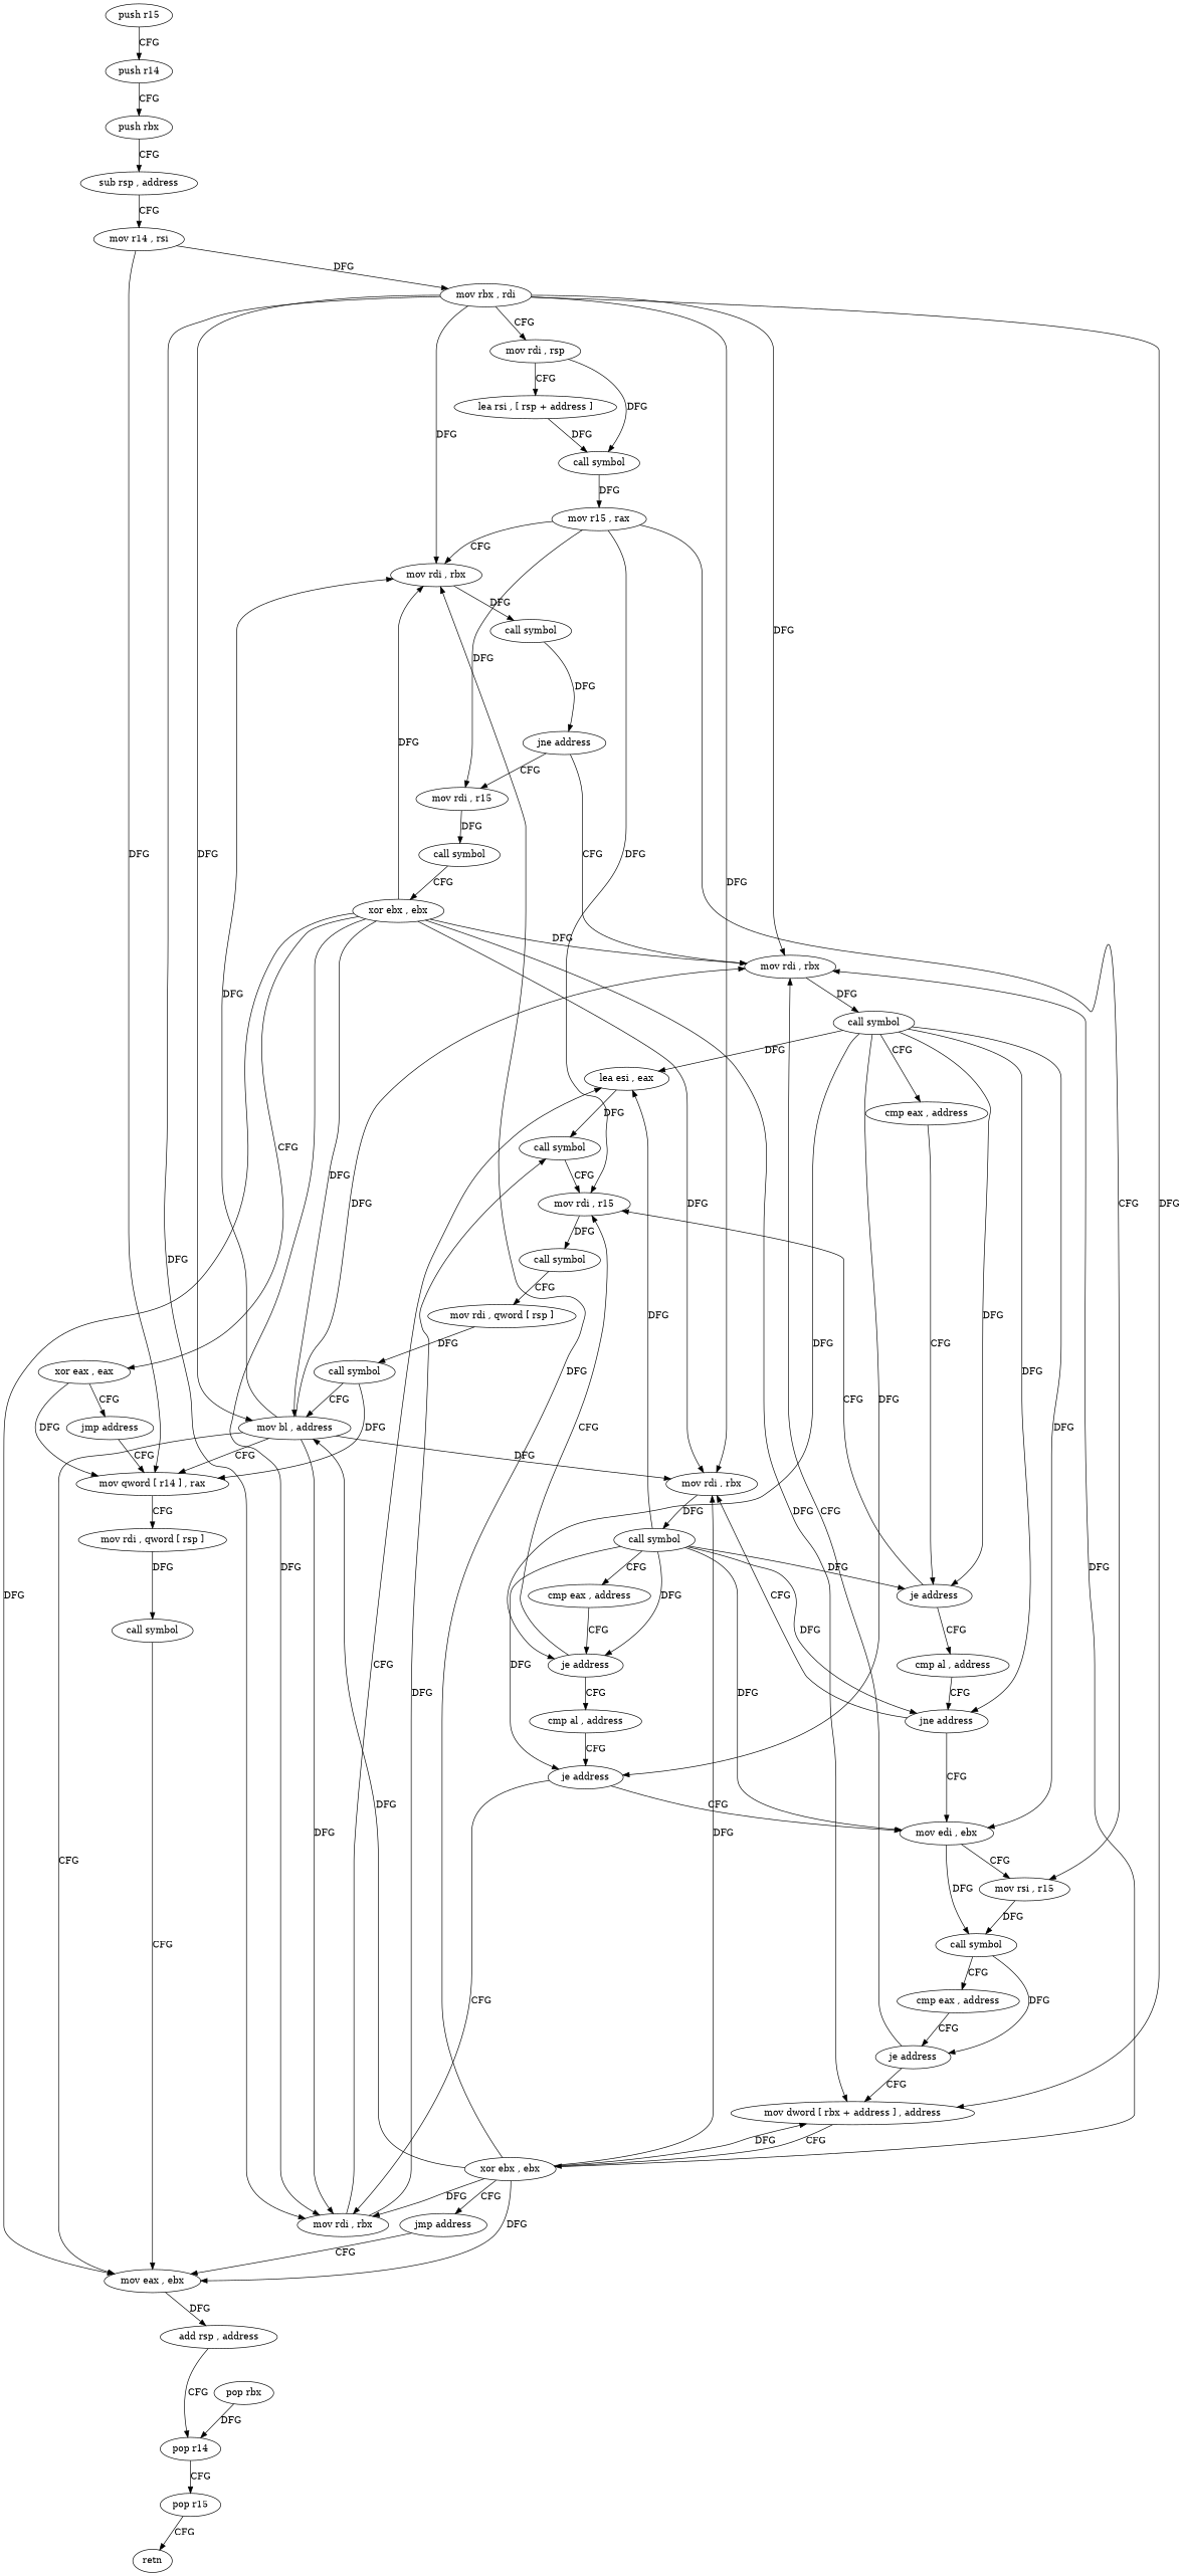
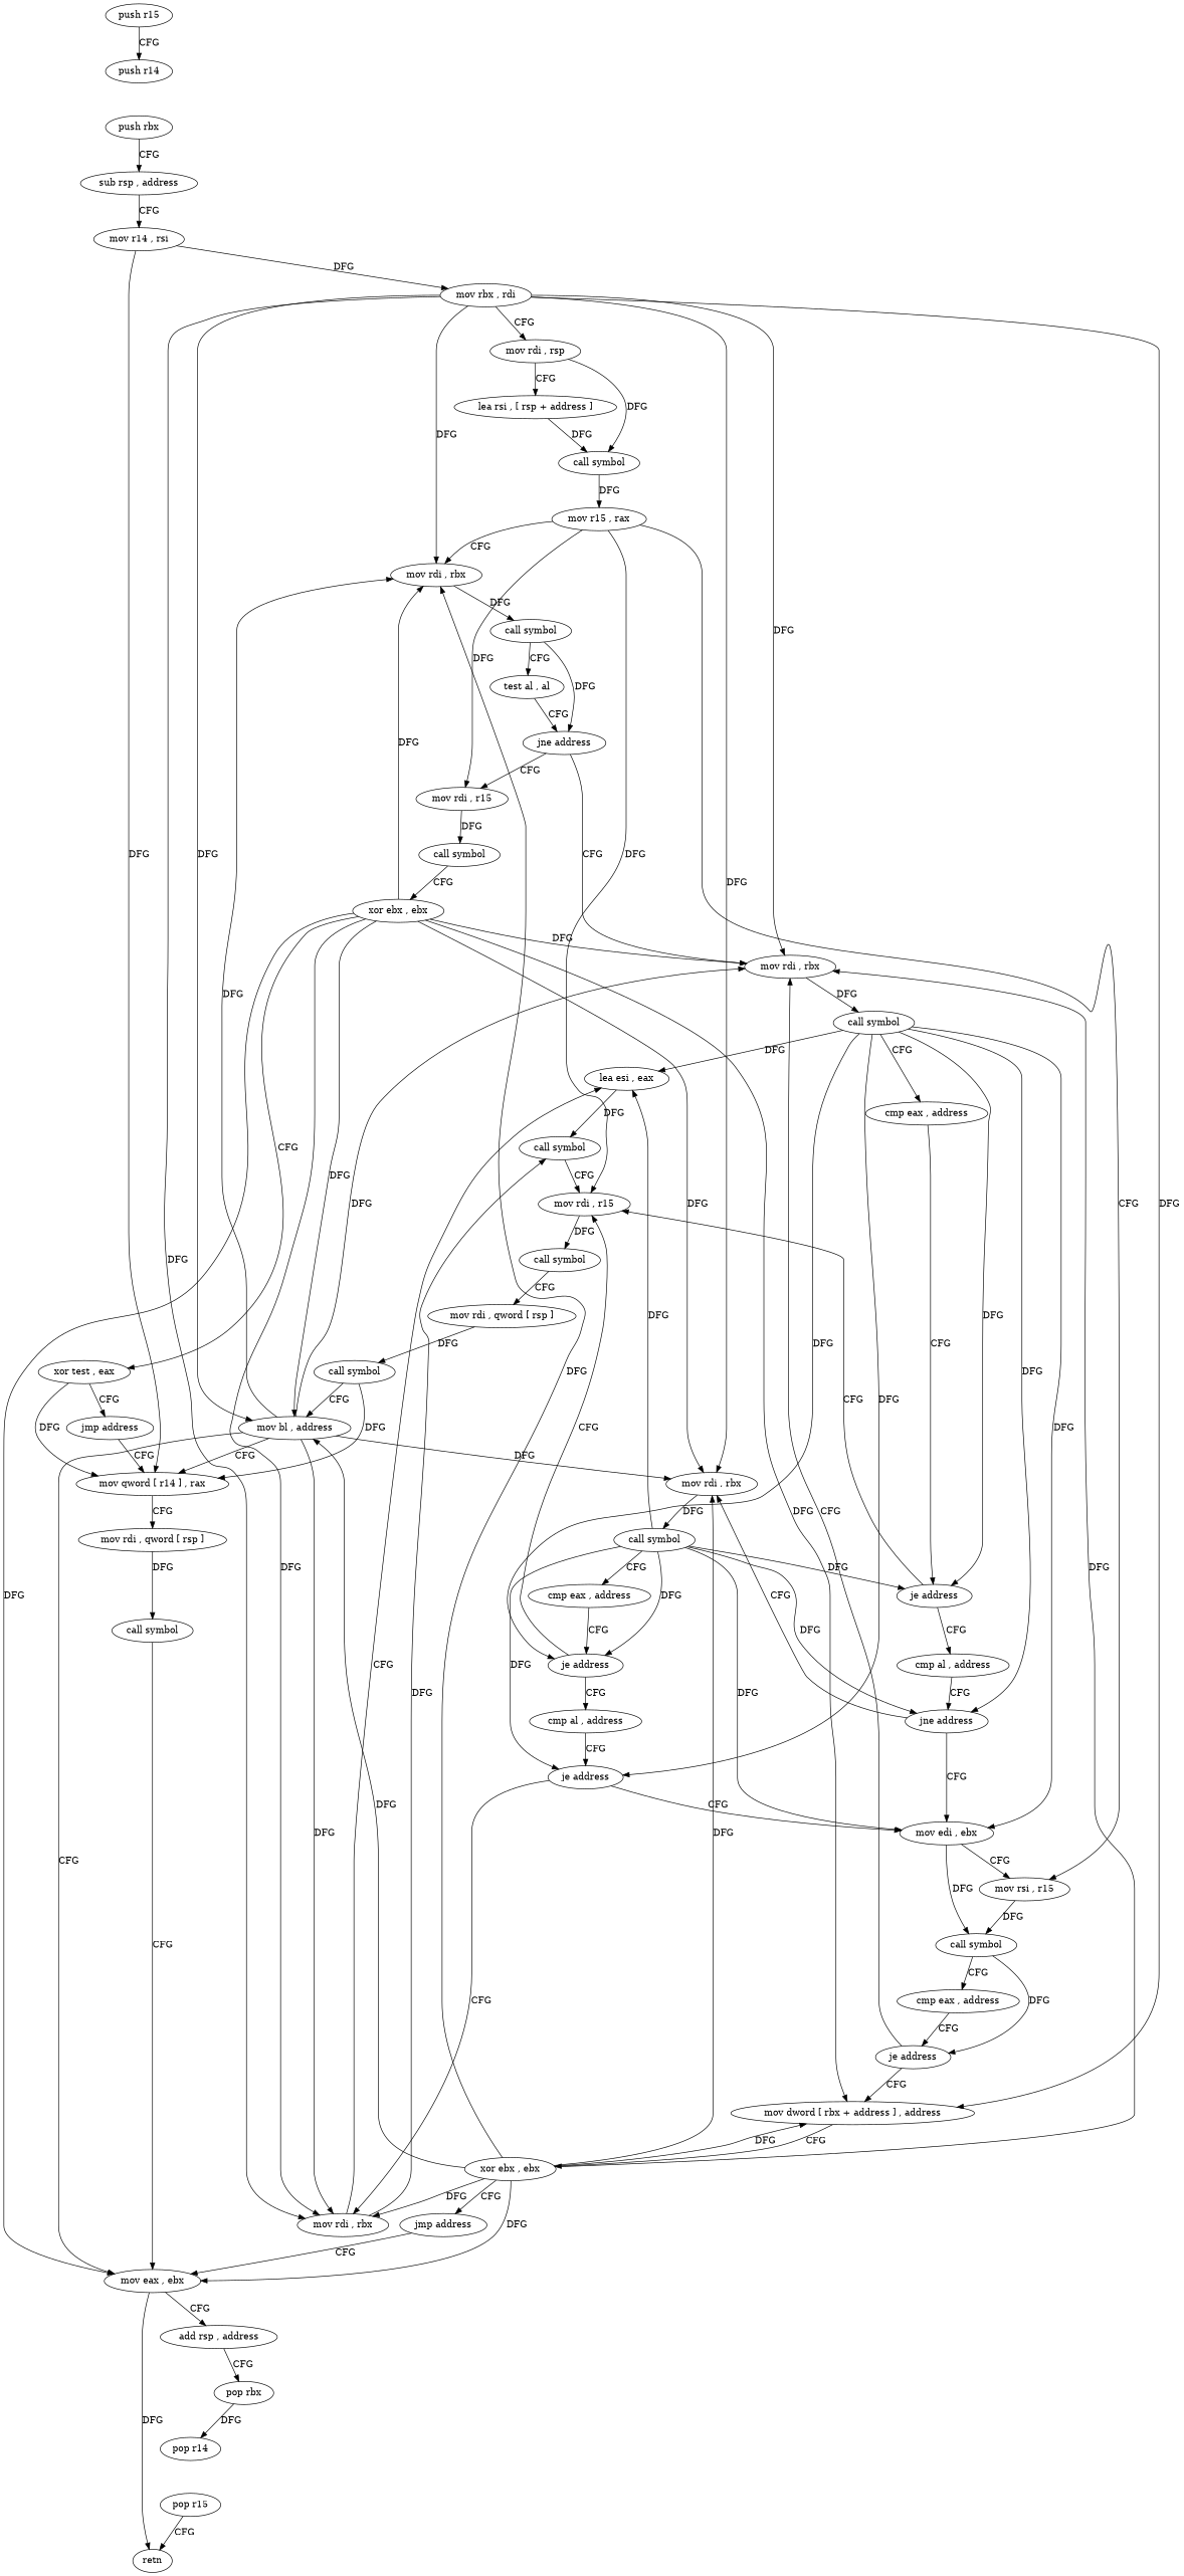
  digraph {
    n1 [label="push r15"]
    n2 [label="push r14"]
    n3 [label="push rbx"]
    n4 [label="sub rsp , address"]
    n5 [label="mov r14 , rsi"]
    n6 [label="mov rbx , rdi"]
    n7 [label="mov qword [ r14 ] , rax"]
    n8 [label="mov rdi , rsp"]
    n9 [label="mov rdi , rbx"]
    n10 [label="mov rdi , rbx"]
    n11 [label="mov bl , address"]
    n12 [label="mov rdi , rbx"]
    n13 [label="mov dword [ rbx + address ] , address"]
    n14 [label="mov rdi , rbx"]
    n15 [label="mov rdi , qword [ rsp ]"]
    n16 [label="lea rsi , [ rsp + address ]"]
    n17 [label="call symbol"]
    n18 [label="call symbol"]
    n19 [label="call symbol"]
    n20 [label="mov eax , ebx"]
    n21 [label="call symbol"]
    n22 [label="add rsp , address"]
    n23 [label=retn]
    n24 [label="xor ebx , ebx"]
    n25 [label="lea esi , eax"]
    n26 [label="call symbol"]
    n27 [label="mov r15 , rax"]
    n28 [label="mov rdi , r15"]
    n29 [label="mov rdi , r15"]
    n30 [label="mov rsi , r15"]
    n31 [label="call symbol"]
    n32 [label="call symbol"]
    n33 [label="call symbol"]
+   n34 [label="test al , al"]
    n35 [label="jne address"]
    n36 [label="cmp eax , address"]
    n37 [label="je address"]
    n38 [label="jne address"]
    n39 [label="mov edi , ebx"]
    n40 [label="je address"]
    n41 [label="je address"]
    n42 [label="xor ebx , ebx"]
    n43 [label="cmp al , address"]
    n44 [label="cmp al , address"]
    n45 [label="mov rdi , qword [ rsp ]"]
-   n46 [label="xor eax , eax"]
+   n46 [label="xor test , eax"]
    n47 [label="jmp address"]
    n48 [label="call symbol"]
    n49 [label="call symbol"]
    n50 [label="cmp eax , address"]
    n51 [label="je address"]
    n52 [label="cmp eax , address"]
    n53 [label="pop rbx"]
    n54 [label="jmp address"]
    n55 [label="pop r14"]
    n56 [label="pop r15"]
    n1 -> n2 [label=CFG]
-   n2 -> n3 [label=CFG]
    n3 -> n4 [label=CFG]
    n4 -> n5 [label=CFG]
    n5 -> n6 [label=DFG]
    n5 -> n7 [label=DFG]
    n6 -> n8 [label=CFG]
    n6 -> n9 [label=DFG]
    n6 -> n10 [label=DFG]
    n6 -> n11 [label=DFG]
    n6 -> n12 [label=DFG]
    n6 -> n13 [label=DFG]
    n6 -> n14 [label=DFG]
    n7 -> n15 [label=CFG]
    n8 -> n16 [label=CFG]
    n8 -> n17 [label=DFG]
    n9 -> n18 [label=DFG]
    n10 -> n19 [label=DFG]
    n11 -> n7 [label=CFG]
    n11 -> n9 [label=DFG]
    n11 -> n10 [label=DFG]
    n11 -> n12 [label=DFG]
    n11 -> n14 [label=DFG]
    n11 -> n20 [label=CFG]
    n12 -> n21 [label=DFG]
    n13 -> n24 [label=CFG]
    n14 -> n25 [label=CFG]
    n14 -> n26 [label=DFG]
    n15 -> n48 [label=DFG]
    n16 -> n17 [label=DFG]
    n17 -> n27 [label=DFG]
+   n18 -> n34 [label=CFG]
    n18 -> n35 [label=DFG]
    n19 -> n25 [label=DFG]
    n19 -> n36 [label=CFG]
    n19 -> n37 [label=DFG]
    n19 -> n38 [label=DFG]
    n19 -> n39 [label=DFG]
    n19 -> n40 [label=DFG]
    n19 -> n41 [label=DFG]
-   n20 -> n22 [label=DFG]
+   n20 -> n22 [label=CFG]
+   n20 -> n23 [label=DFG]
    n21 -> n25 [label=DFG]
    n21 -> n37 [label=DFG]
    n21 -> n38 [label=DFG]
    n21 -> n39 [label=DFG]
    n21 -> n40 [label=DFG]
    n21 -> n41 [label=DFG]
    n21 -> n52 [label=CFG]
-   n22 -> n55 [label=CFG]
+   n22 -> n53 [label=CFG]
    n24 -> n9 [label=DFG]
    n24 -> n10 [label=DFG]
    n24 -> n11 [label=DFG]
    n24 -> n12 [label=DFG]
    n24 -> n13 [label=DFG]
    n24 -> n14 [label=DFG]
    n24 -> n20 [label=DFG]
    n24 -> n54 [label=CFG]
    n25 -> n26 [label=DFG]
    n26 -> n29 [label=CFG]
    n27 -> n9 [label=CFG]
    n27 -> n28 [label=DFG]
    n27 -> n29 [label=DFG]
    n27 -> n30 [label=CFG]
    n28 -> n31 [label=DFG]
    n29 -> n32 [label=DFG]
    n30 -> n33 [label=DFG]
    n31 -> n42 [label=CFG]
    n32 -> n45 [label=CFG]
    n33 -> n50 [label=CFG]
    n33 -> n51 [label=DFG]
+   n34 -> n35 [label=CFG]
    n35 -> n10 [label=CFG]
    n35 -> n28 [label=CFG]
    n36 -> n37 [label=CFG]
    n37 -> n29 [label=CFG]
    n37 -> n43 [label=CFG]
    n38 -> n12 [label=CFG]
    n38 -> n39 [label=CFG]
    n39 -> n30 [label=CFG]
    n39 -> n33 [label=DFG]
    n40 -> n29 [label=CFG]
    n40 -> n44 [label=CFG]
    n41 -> n14 [label=CFG]
    n41 -> n39 [label=CFG]
    n42 -> n9 [label=DFG]
    n42 -> n10 [label=DFG]
    n42 -> n11 [label=DFG]
    n42 -> n12 [label=DFG]
    n42 -> n13 [label=DFG]
    n42 -> n14 [label=DFG]
    n42 -> n20 [label=DFG]
    n42 -> n46 [label=CFG]
    n43 -> n38 [label=CFG]
    n44 -> n41 [label=CFG]
    n45 -> n49 [label=DFG]
    n46 -> n7 [label=DFG]
    n46 -> n47 [label=CFG]
    n47 -> n7 [label=CFG]
    n48 -> n20 [label=CFG]
    n49 -> n7 [label=DFG]
    n49 -> n11 [label=CFG]
    n50 -> n51 [label=CFG]
    n51 -> n10 [label=CFG]
    n51 -> n13 [label=CFG]
    n52 -> n40 [label=CFG]
    n53 -> n55 [label=DFG]
    n54 -> n20 [label=CFG]
-   n55 -> n56 [label=CFG]
    n56 -> n23 [label=CFG]
  }
